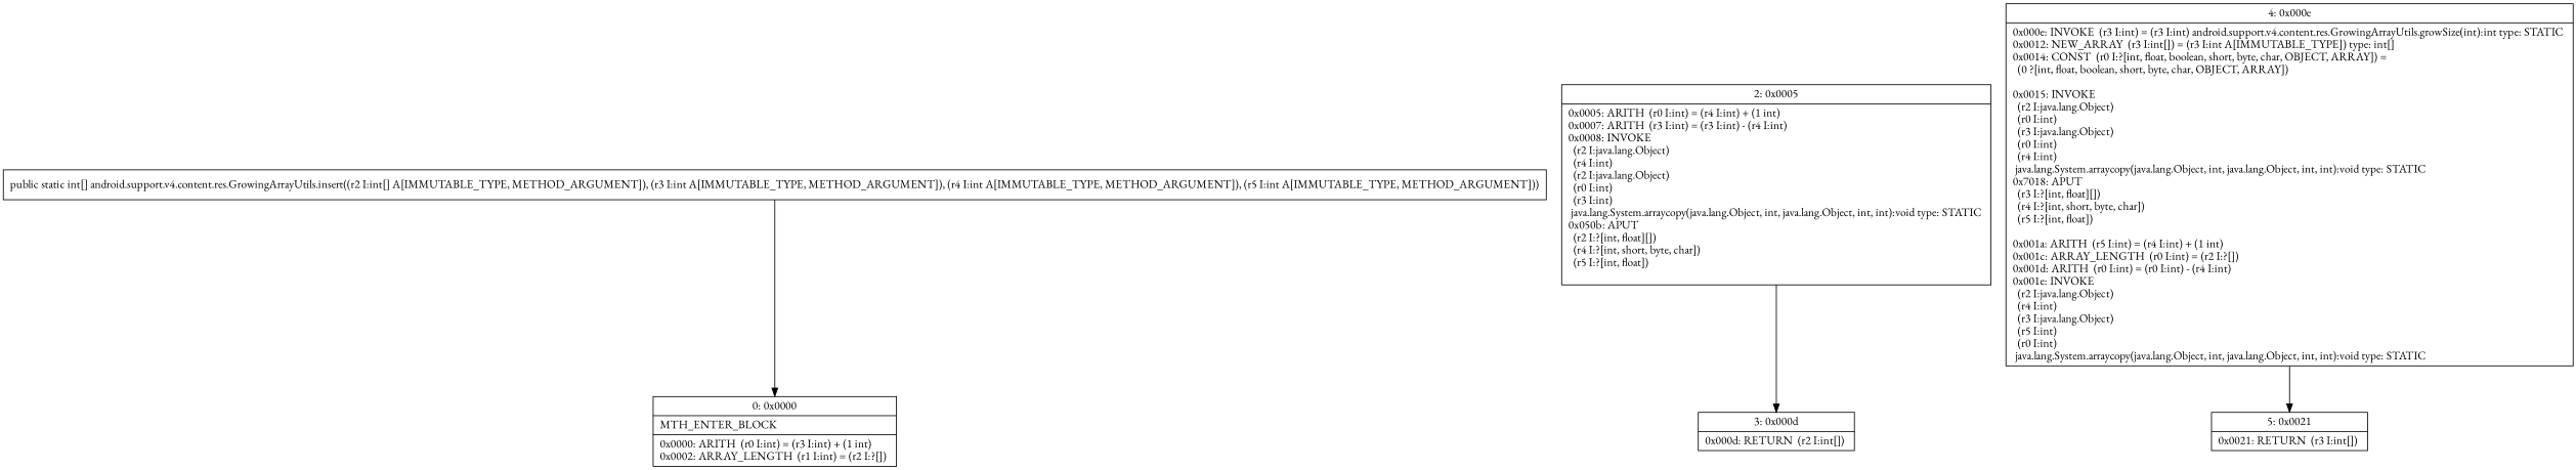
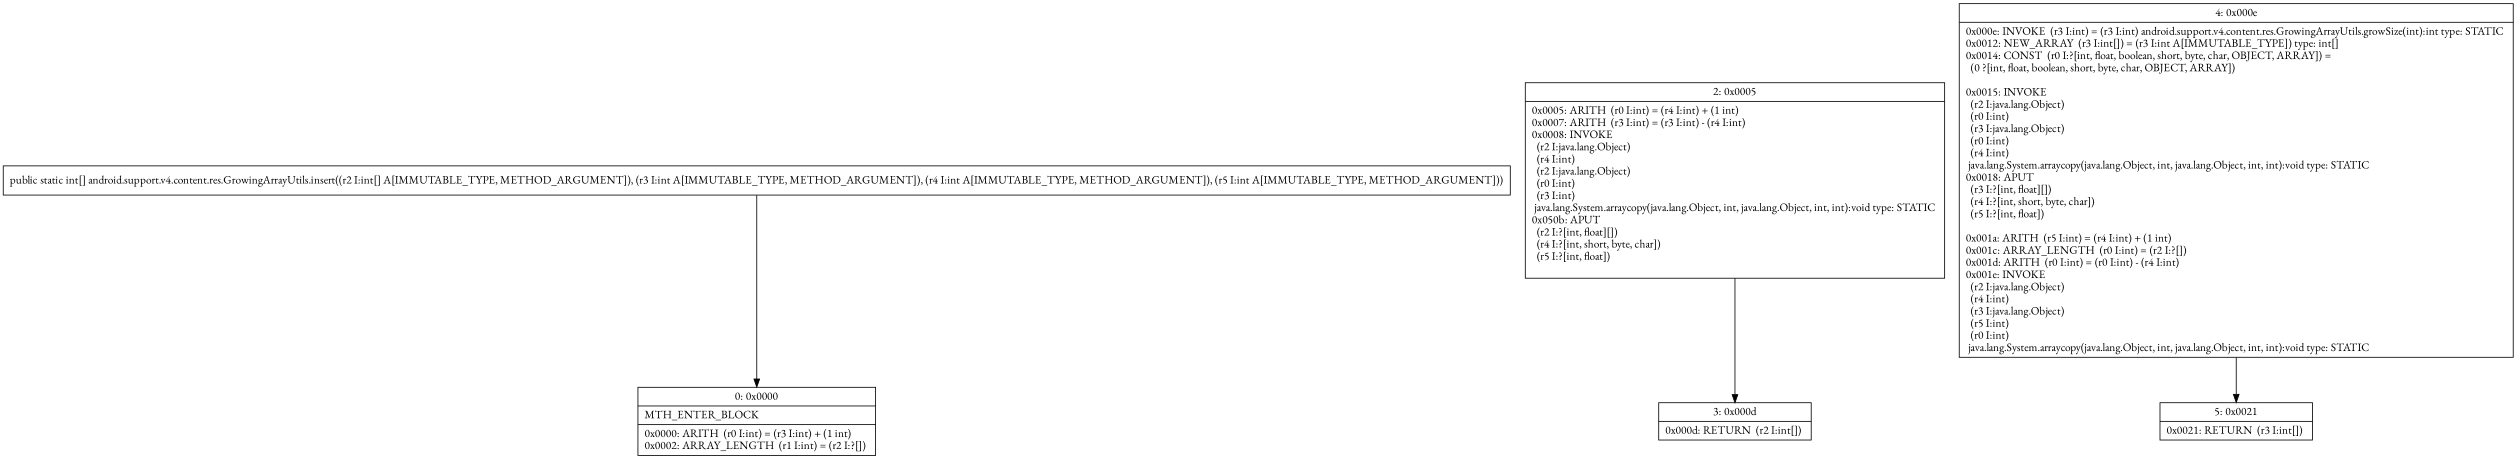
  digraph {
    fontname="EB Garamond"
    node [fontname="EB Garamond" shape=record]
    edge [fontname="EB Garamond"]
    n1 [label="{0\:\ 0x0000|MTH_ENTER_BLOCK\l|0x0000: ARITH  (r0 I:int) = (r3 I:int) + (1 int) \l0x0002: ARRAY_LENGTH  (r1 I:int) = (r2 I:?[]) \l}"]
    n2 [label="{2\:\ 0x0005|0x0005: ARITH  (r0 I:int) = (r4 I:int) + (1 int) \l0x0007: ARITH  (r3 I:int) = (r3 I:int) \- (r4 I:int) \l0x0008: INVOKE  \l  (r2 I:java.lang.Object)\l  (r4 I:int)\l  (r2 I:java.lang.Object)\l  (r0 I:int)\l  (r3 I:int)\l java.lang.System.arraycopy(java.lang.Object, int, java.lang.Object, int, int):void type: STATIC \l0x050b: APUT  \l  (r2 I:?[int, float][])\l  (r4 I:?[int, short, byte, char])\l  (r5 I:?[int, float])\l \l}"]
    n3 [label="{3\:\ 0x000d|0x000d: RETURN  (r2 I:int[]) \l}"]
-   n4 [label="{4\:\ 0x000e|0x000e: INVOKE  (r3 I:int) = (r3 I:int) android.support.v4.content.res.GrowingArrayUtils.growSize(int):int type: STATIC \l0x0012: NEW_ARRAY  (r3 I:int[]) = (r3 I:int A[IMMUTABLE_TYPE]) type: int[] \l0x0014: CONST  (r0 I:?[int, float, boolean, short, byte, char, OBJECT, ARRAY]) = \l  (0 ?[int, float, boolean, short, byte, char, OBJECT, ARRAY])\l \l0x0015: INVOKE  \l  (r2 I:java.lang.Object)\l  (r0 I:int)\l  (r3 I:java.lang.Object)\l  (r0 I:int)\l  (r4 I:int)\l java.lang.System.arraycopy(java.lang.Object, int, java.lang.Object, int, int):void type: STATIC \l0x7018: APUT  \l  (r3 I:?[int, float][])\l  (r4 I:?[int, short, byte, char])\l  (r5 I:?[int, float])\l \l0x001a: ARITH  (r5 I:int) = (r4 I:int) + (1 int) \l0x001c: ARRAY_LENGTH  (r0 I:int) = (r2 I:?[]) \l0x001d: ARITH  (r0 I:int) = (r0 I:int) \- (r4 I:int) \l0x001e: INVOKE  \l  (r2 I:java.lang.Object)\l  (r4 I:int)\l  (r3 I:java.lang.Object)\l  (r5 I:int)\l  (r0 I:int)\l java.lang.System.arraycopy(java.lang.Object, int, java.lang.Object, int, int):void type: STATIC \l}"]
+   n4 [label="{4\:\ 0x000e|0x000e: INVOKE  (r3 I:int) = (r3 I:int) android.support.v4.content.res.GrowingArrayUtils.growSize(int):int type: STATIC \l0x0012: NEW_ARRAY  (r3 I:int[]) = (r3 I:int A[IMMUTABLE_TYPE]) type: int[] \l0x0014: CONST  (r0 I:?[int, float, boolean, short, byte, char, OBJECT, ARRAY]) = \l  (0 ?[int, float, boolean, short, byte, char, OBJECT, ARRAY])\l \l0x0015: INVOKE  \l  (r2 I:java.lang.Object)\l  (r0 I:int)\l  (r3 I:java.lang.Object)\l  (r0 I:int)\l  (r4 I:int)\l java.lang.System.arraycopy(java.lang.Object, int, java.lang.Object, int, int):void type: STATIC \l0x0018: APUT  \l  (r3 I:?[int, float][])\l  (r4 I:?[int, short, byte, char])\l  (r5 I:?[int, float])\l \l0x001a: ARITH  (r5 I:int) = (r4 I:int) + (1 int) \l0x001c: ARRAY_LENGTH  (r0 I:int) = (r2 I:?[]) \l0x001d: ARITH  (r0 I:int) = (r0 I:int) \- (r4 I:int) \l0x001e: INVOKE  \l  (r2 I:java.lang.Object)\l  (r4 I:int)\l  (r3 I:java.lang.Object)\l  (r5 I:int)\l  (r0 I:int)\l java.lang.System.arraycopy(java.lang.Object, int, java.lang.Object, int, int):void type: STATIC \l}"]
    n5 [label="{5\:\ 0x0021|0x0021: RETURN  (r3 I:int[]) \l}"]
    n6 [label="{public static int[] android.support.v4.content.res.GrowingArrayUtils.insert((r2 I:int[] A[IMMUTABLE_TYPE, METHOD_ARGUMENT]), (r3 I:int A[IMMUTABLE_TYPE, METHOD_ARGUMENT]), (r4 I:int A[IMMUTABLE_TYPE, METHOD_ARGUMENT]), (r5 I:int A[IMMUTABLE_TYPE, METHOD_ARGUMENT])) }"]
    n2 -> n3
    n4 -> n5
    n6 -> n1
  }
